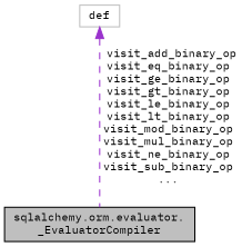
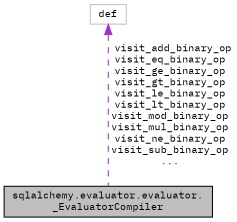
  digraph {
    fontname="IBM Plex Mono"
    node [fontname="IBM Plex Mono" fontsize=10 shape=record style=filled]
-   n1 [color=black fillcolor=grey75 fontcolor=black height=0.2 label="sqlalchemy.orm.evaluator.\l_EvaluatorCompiler" width=0.4]
+   n1 [color=black fillcolor=grey75 fontcolor=black height=0.2 label="sqlalchemy.evaluator.evaluator.\l_EvaluatorCompiler" width=0.4]
    n2 [color=grey75 fillcolor=white height=0.2 label=def width=0.4]
    n2 -> n1 [color=darkorchid3 dir=back fontname="IBM Plex Mono" fontsize=10 label=" visit_add_binary_op\nvisit_eq_binary_op\nvisit_ge_binary_op\nvisit_gt_binary_op\nvisit_le_binary_op\nvisit_lt_binary_op\nvisit_mod_binary_op\nvisit_mul_binary_op\nvisit_ne_binary_op\nvisit_sub_binary_op\n..." labelfontname=Helvetica labelfontsize=10 style=dashed]
  }
